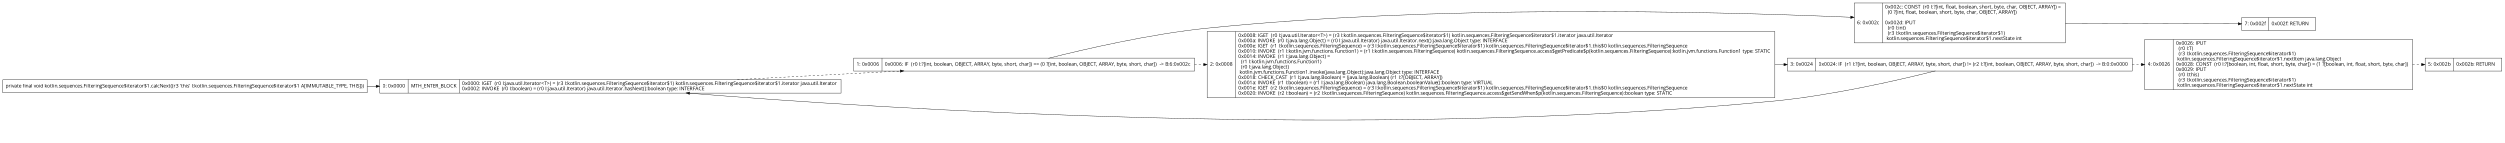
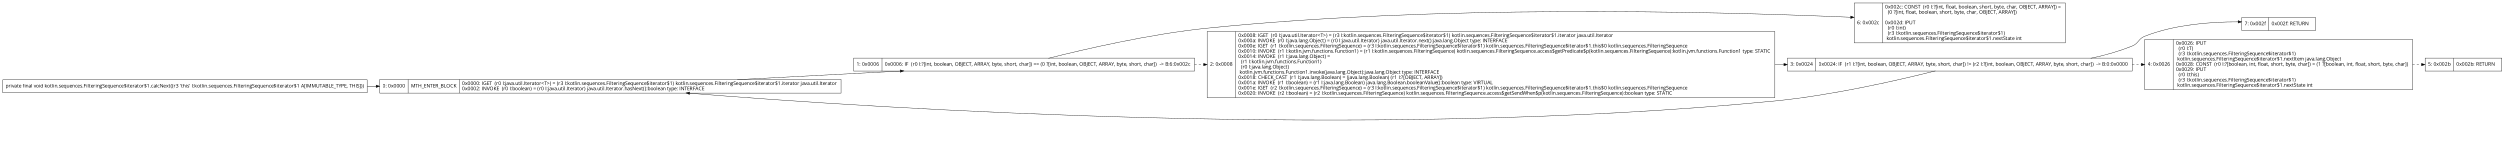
  digraph {
    fontname="Open Sans"
    rankdir=LR
    node [fontname="Open Sans" shape=record]
    edge [fontname="Open Sans"]
    n1 [label="{0\:\ 0x0000|MTH_ENTER_BLOCK\l|0x0000: IGET  (r0 I:java.util.Iterator\<T\>) = (r3 I:kotlin.sequences.FilteringSequence$iterator$1) kotlin.sequences.FilteringSequence$iterator$1.iterator java.util.Iterator \l0x0002: INVOKE  (r0 I:boolean) = (r0 I:java.util.Iterator) java.util.Iterator.hasNext():boolean type: INTERFACE \l}"]
    n2 [label="{1\:\ 0x0006|0x0006: IF  (r0 I:?[int, boolean, OBJECT, ARRAY, byte, short, char]) == (0 ?[int, boolean, OBJECT, ARRAY, byte, short, char])  \-\> B:6:0x002c \l}"]
    n3 [label="{2\:\ 0x0008|0x0008: IGET  (r0 I:java.util.Iterator\<T\>) = (r3 I:kotlin.sequences.FilteringSequence$iterator$1) kotlin.sequences.FilteringSequence$iterator$1.iterator java.util.Iterator \l0x000a: INVOKE  (r0 I:java.lang.Object) = (r0 I:java.util.Iterator) java.util.Iterator.next():java.lang.Object type: INTERFACE \l0x000e: IGET  (r1 I:kotlin.sequences.FilteringSequence) = (r3 I:kotlin.sequences.FilteringSequence$iterator$1) kotlin.sequences.FilteringSequence$iterator$1.this$0 kotlin.sequences.FilteringSequence \l0x0010: INVOKE  (r1 I:kotlin.jvm.functions.Function1) = (r1 I:kotlin.sequences.FilteringSequence) kotlin.sequences.FilteringSequence.access$getPredicate$p(kotlin.sequences.FilteringSequence):kotlin.jvm.functions.Function1 type: STATIC \l0x0014: INVOKE  (r1 I:java.lang.Object) = \l  (r1 I:kotlin.jvm.functions.Function1)\l  (r0 I:java.lang.Object)\l kotlin.jvm.functions.Function1.invoke(java.lang.Object):java.lang.Object type: INTERFACE \l0x0018: CHECK_CAST  (r1 I:java.lang.Boolean) = (java.lang.Boolean) (r1 I:?[OBJECT, ARRAY]) \l0x001a: INVOKE  (r1 I:boolean) = (r1 I:java.lang.Boolean) java.lang.Boolean.booleanValue():boolean type: VIRTUAL \l0x001e: IGET  (r2 I:kotlin.sequences.FilteringSequence) = (r3 I:kotlin.sequences.FilteringSequence$iterator$1) kotlin.sequences.FilteringSequence$iterator$1.this$0 kotlin.sequences.FilteringSequence \l0x0020: INVOKE  (r2 I:boolean) = (r2 I:kotlin.sequences.FilteringSequence) kotlin.sequences.FilteringSequence.access$getSendWhen$p(kotlin.sequences.FilteringSequence):boolean type: STATIC \l}"]
    n4 [label="{6\:\ 0x002c|0x002c: CONST  (r0 I:?[int, float, boolean, short, byte, char, OBJECT, ARRAY]) = \l  (0 ?[int, float, boolean, short, byte, char, OBJECT, ARRAY])\l \l0x002d: IPUT  \l  (r0 I:int)\l  (r3 I:kotlin.sequences.FilteringSequence$iterator$1)\l kotlin.sequences.FilteringSequence$iterator$1.nextState int \l}"]
    n5 [label="{3\:\ 0x0024|0x0024: IF  (r1 I:?[int, boolean, OBJECT, ARRAY, byte, short, char]) != (r2 I:?[int, boolean, OBJECT, ARRAY, byte, short, char])  \-\> B:0:0x0000 \l}"]
    n6 [label="{7\:\ 0x002f|0x002f: RETURN   \l}"]
    n7 [label="{4\:\ 0x0026|0x0026: IPUT  \l  (r0 I:T)\l  (r3 I:kotlin.sequences.FilteringSequence$iterator$1)\l kotlin.sequences.FilteringSequence$iterator$1.nextItem java.lang.Object \l0x0028: CONST  (r0 I:?[boolean, int, float, short, byte, char]) = (1 ?[boolean, int, float, short, byte, char]) \l0x0029: IPUT  \l  (r0 I:this)\l  (r3 I:kotlin.sequences.FilteringSequence$iterator$1)\l kotlin.sequences.FilteringSequence$iterator$1.nextState int \l}"]
    n8 [label="{5\:\ 0x002b|0x002b: RETURN   \l}"]
    n9 [label="{private final void kotlin.sequences.FilteringSequence$iterator$1.calcNext((r3 'this' I:kotlin.sequences.FilteringSequence$iterator$1 A[IMMUTABLE_TYPE, THIS])) }"]
-   n1 -> n2 [style=dashed]
+   n1 -> n2
    n2 -> n3 [style=dashed]
    n2 -> n4
    n3 -> n5
-   n4 -> n6
+   n5 -> n6
    n5 -> n1
    n5 -> n7 [style=dashed]
    n7 -> n8 [style=dashed]
    n9 -> n1
  }
